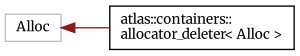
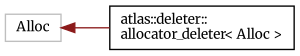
  digraph {
    rankdir=LR
    fontname=Merriweather
    node [fillcolor=white fontname=Merriweather fontsize=10 shape=record style=filled]
    n1 [color=grey75 height=0.2 label=Alloc width=0.4]
-   n2 [color=black height=0.2 label="atlas::containers::\lallocator_deleter\< Alloc \>" width=0.4]
+   n2 [color=black height=0.2 label="atlas::deleter::\lallocator_deleter\< Alloc \>" width=0.4]
    n1 -> n2 [color=firebrick4 dir=back fontname=Merriweather fontsize=10 labelfontname=Helvetica labelfontsize=10 style=solid]
  }
